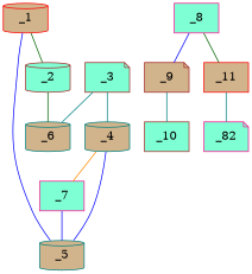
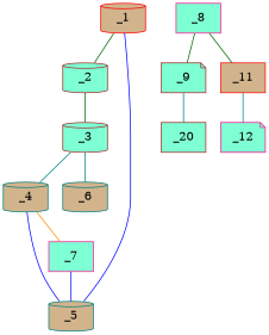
  graph {
    node [charge=0 chem=1 color=brown fillcolor=tan shape=cylinder style=filled symbol="C  " x=4.6261 y=-2.5194]
    edge [color=blue valence=1]
    _1 [color=red x=4.2601]
    _2 [chem=4 fillcolor=aquamarine symbol="N  " x=3.2601]
    _5 [color=teal x=4.5691 y=-1.5684]
-   _3 [fillcolor=aquamarine shape=note x=2.9511 y=-1.5684]
+   _3 [fillcolor=aquamarine x=2.9511 y=-1.5684]
    _4 [chem=4 color=teal symbol="N  " x=3.7601 y=-0.9806]
    _6 [chem=5 color=teal symbol="S  " x=2 y=-1.2593]
    _7 [color=deeppink fillcolor=aquamarine shape=box x=3.7601 y=0.0194]
    _8 [color=deeppink fillcolor=aquamarine shape=box y=0.5194]
-   _9 [shape=note y=1.5194]
+   _9 [fillcolor=aquamarine shape=note y=1.5194]
    _11 [color=red shape=box x=5.4921 y=0.0194]
-   _10 [chem=4 fillcolor=aquamarine shape=box symbol="N  " y=2.5194]
-   _12 [chem=4 color=deeppink fillcolor=aquamarine shape=note symbol="N  " x=6.3582 y=-0.4806 label=_82]
+   _10 [chem=4 fillcolor=aquamarine shape=box symbol="N  " y=2.5194 label=_20]
+   _12 [chem=4 color=deeppink fillcolor=aquamarine shape=note symbol="N  " x=6.3582 y=-0.4806]
    _1 -- _2 [color=darkgreen]
    _1 -- _5
-   _2 -- _6 [color=darkgreen]
+   _2 -- _3 [color=darkgreen]
    _3 -- _4 [color=teal]
    _3 -- _6 [color=teal valence=2]
    _4 -- _5
    _4 -- _7 [color=darkorange]
    _7 -- _5 [valence=2]
-   _8 -- _9
+   _8 -- _9 [color=darkgreen]
    _8 -- _11 [color=darkgreen]
    _9 -- _10 [color=teal valence=3]
    _11 -- _12 [color=teal valence=3]
  }
